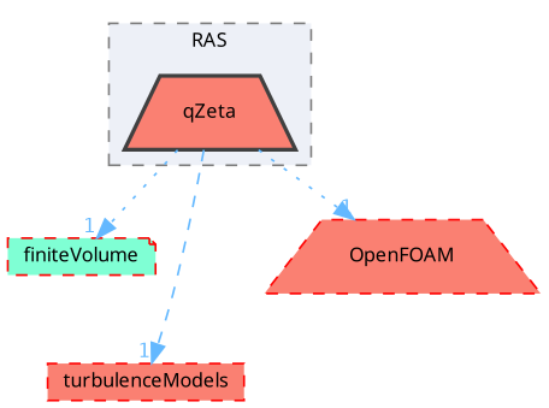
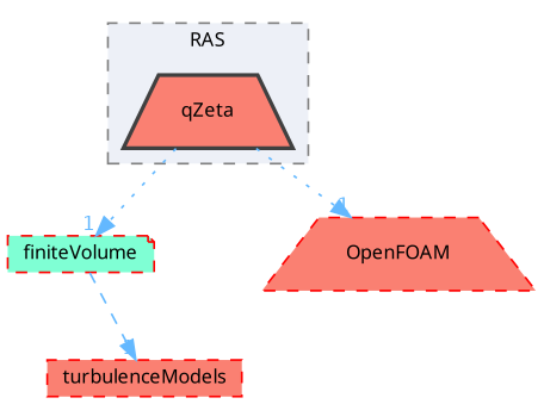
  digraph {
    compound=true
    fontname="Noto Sans"
    node [color=red fillcolor=salmon fontname="Noto Sans" fontsize=10 shape=trapezium style="filled,dashed"]
    edge [color=steelblue1 fontcolor=steelblue1 fontname="Noto Sans" fontsize=10 headlabel=1 labeldistance=1.5 labelfontname=Helvetica labelfontsize=10 style=dotted]
    n1 [color=grey25 height=0.2 label=qZeta style="filled,bold" width=0.4]
    n2 [fillcolor=aquamarine height=0.2 label=finiteVolume shape=note width=0.4]
    n3 [height=0.2 label=turbulenceModels shape=box width=0.4]
    n4 [height=0.2 label=OpenFOAM width=0.4]
    subgraph cluster_1 {
      bgcolor="#edf0f7"
      fontsize=10
      label=RAS
      pencolor=grey50
      style="filled,dashed"
      n1
    }
    n1 -> n2
-   n1 -> n3 [style=dashed]
+   n2 -> n3 [style=dashed]
    n1 -> n4
  }
